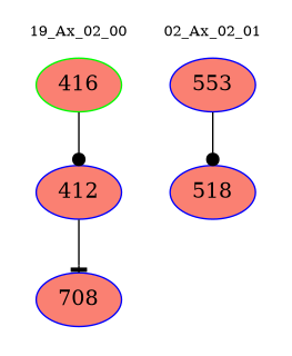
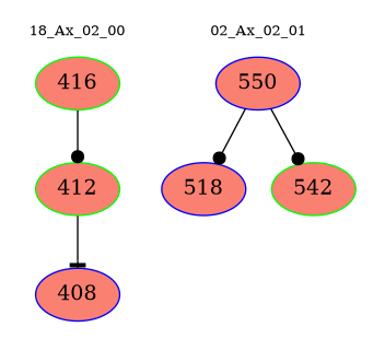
  digraph {
    node [color=blue fillcolor=salmon style=filled]
    edge [arrowhead=dot color=black]
-   n1 [label=412]
-   n2 [label=708]
+   n1 [color=green label=412]
+   n2 [label=408]
    n3 [color=green label=416]
-   n4 [label=553]
+   n4 [label=550]
    n5 [label=518]
+   n6 [color=green label=542]
    subgraph cluster_1 {
      color=white
      fontsize=10
-     label="19_Ax_02_00"
+     label="18_Ax_02_00"
      n1
      n2
      n3
    }
    subgraph cluster_2 {
      color=white
      fontsize=10
      label="02_Ax_02_01"
      n4
      n5
+     n6
    }
    n1 -> n2 [arrowhead=tee]
    n3 -> n1
    n4 -> n5
+   n4 -> n6
  }
